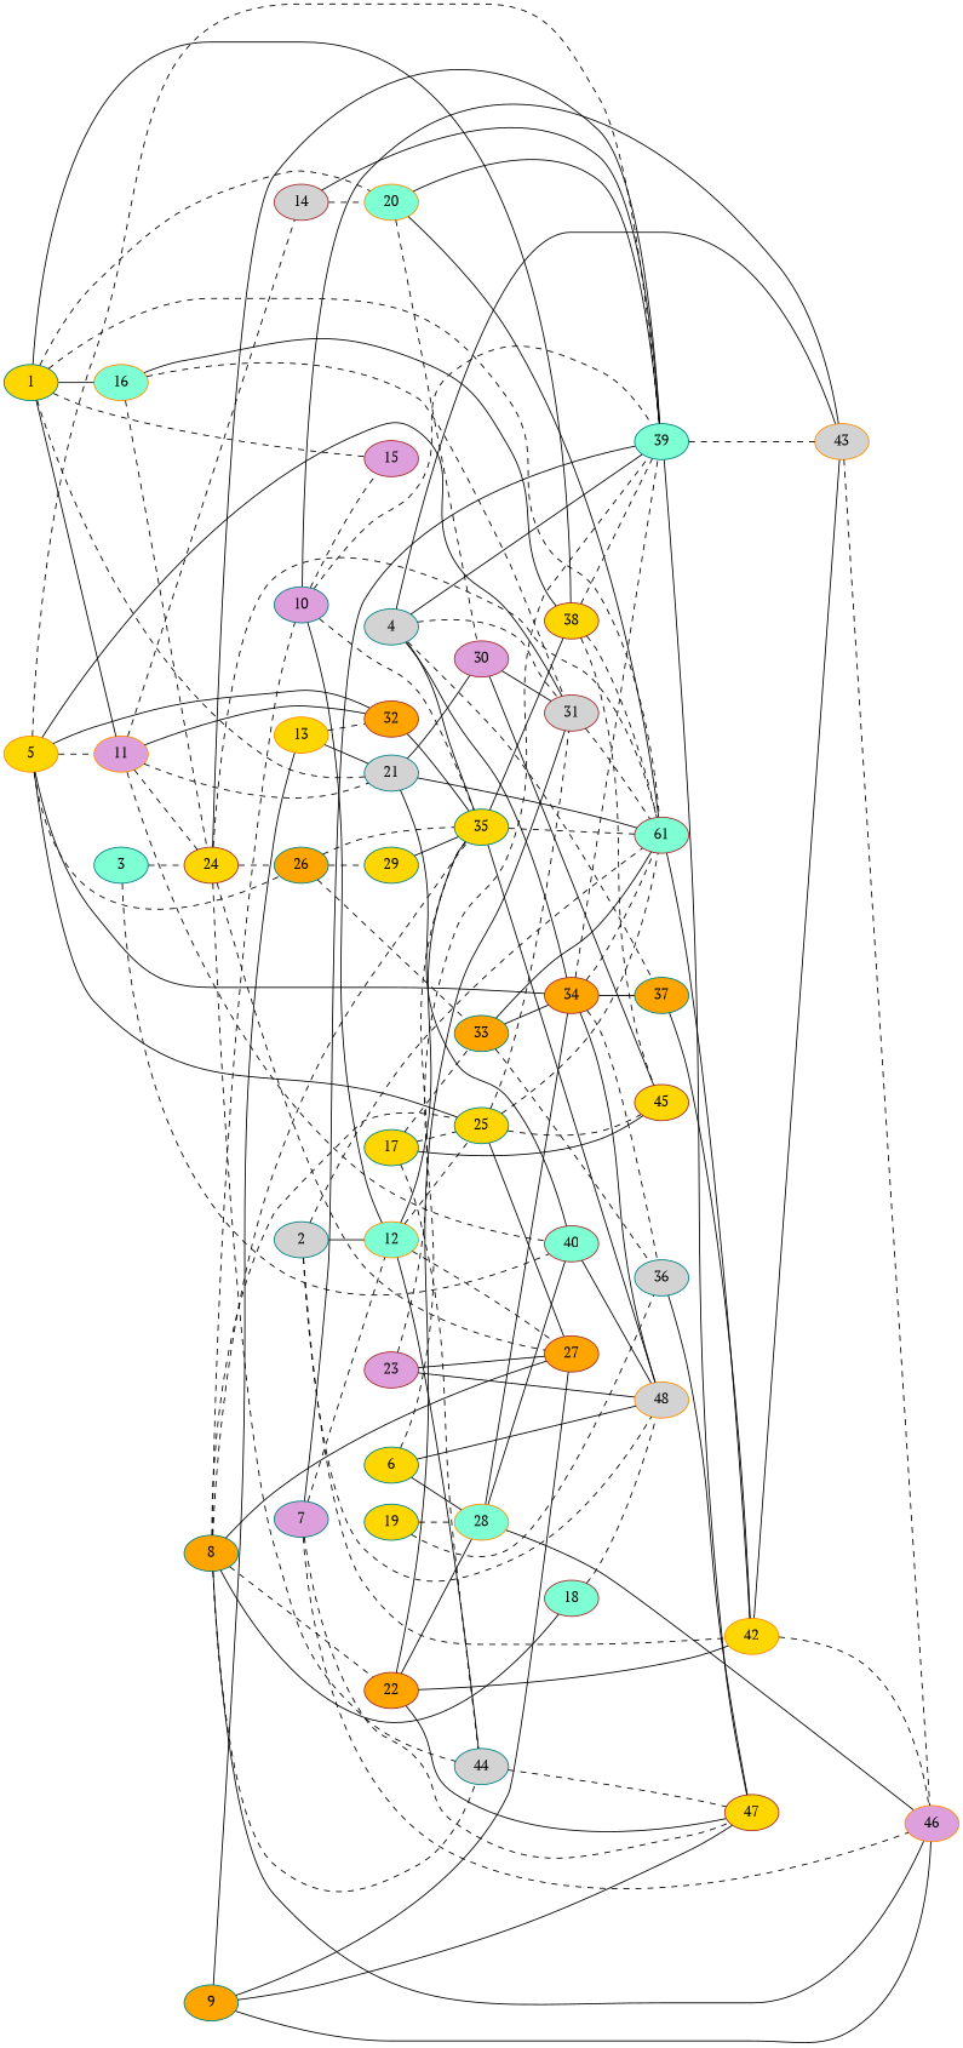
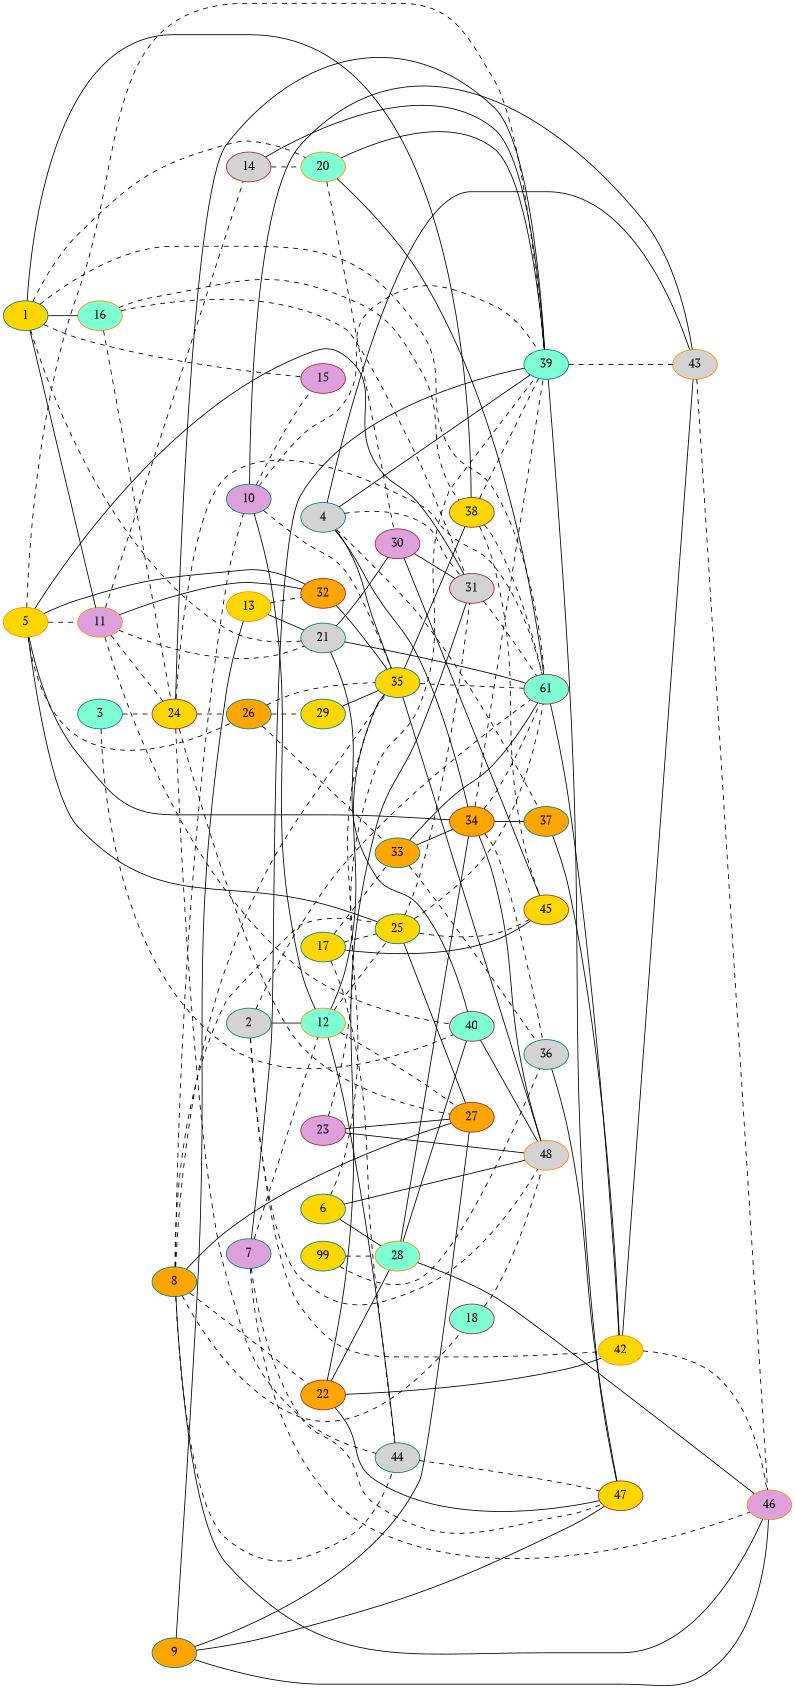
  graph {
    fontname="PT Serif"
    rankdir=LR
    node [color=teal fillcolor=gold fontname="PT Serif" style=filled]
    edge [fontname="PT Serif" style=dashed weight=1.0]
    11 [color=darkorange fillcolor=plum]
    1
    15 [color=brown fillcolor=plum]
    16 [color=darkorange fillcolor=aquamarine]
    20 [color=darkorange fillcolor=aquamarine]
    21 [fillcolor=lightgrey]
    38 [color=brown]
    n8 [color=brown fillcolor=aquamarine label=61]
    24 [color=brown]
    40 [color=brown fillcolor=aquamarine]
    32 [color=brown fillcolor=orange]
    14 [color=brown fillcolor=lightgrey]
    31 [color=brown fillcolor=lightgrey]
    39 [fillcolor=aquamarine]
    30 [color=brown fillcolor=plum]
    45 [color=brown]
    42 [color=darkorange]
    2 [fillcolor=lightgrey]
    12 [color=darkorange fillcolor=aquamarine]
    48 [color=darkorange fillcolor=lightgrey]
    35
    25
    27 [color=brown fillcolor=orange]
    44 [fillcolor=lightgrey]
    43 [color=darkorange fillcolor=lightgrey]
    46 [color=darkorange fillcolor=plum]
    3 [fillcolor=aquamarine]
    26 [fillcolor=orange]
    4 [fillcolor=lightgrey]
    34 [color=brown fillcolor=orange]
    37 [fillcolor=orange]
    36 [fillcolor=lightgrey]
    47 [color=brown]
    5 [color=darkorange]
    33 [fillcolor=orange]
    29
    6
    28 [color=darkorange fillcolor=aquamarine]
    7 [fillcolor=plum]
    8 [fillcolor=orange]
    10 [fillcolor=plum]
    18 [color=brown fillcolor=aquamarine]
    22 [color=brown fillcolor=orange]
    9 [fillcolor=orange]
    13 [color=darkorange]
    17
-   19
+   19 [label=99]
    23 [color=brown fillcolor=plum]
    11 -- 21
    11 -- 24
    11 -- 40
    11 -- 32 [style=solid]
    11 -- 14
    1 -- 11 [style=solid]
    1 -- 15
    1 -- 16 [style=solid]
    1 -- 20
    1 -- 21
    1 -- 38 [style=solid]
    1 -- n8
-   16 -- 38 [style=solid]
+   16 -- 38
    16 -- 24
    16 -- 31
    20 -- n8 [style=solid]
    20 -- 39 [style=solid]
    20 -- 30
    21 -- n8 [style=solid]
    21 -- 40 [style=solid weight=2.0]
    21 -- 30 [style=solid]
    38 -- n8 [weight=2.0]
    38 -- 39
    38 -- 45
    n8 -- 42 [style=solid]
    24 -- n8
    24 -- 39 [style=solid]
    24 -- 27
    24 -- 44 [weight=2.0]
    24 -- 26
    40 -- 48 [style=solid]
    32 -- 35 [style=solid]
    14 -- 20
    14 -- 39 [style=solid]
    31 -- n8
    39 -- 43
    39 -- 47 [style=solid]
    30 -- 31 [style=solid]
    30 -- 45 [style=solid]
    42 -- 43 [style=solid]
    42 -- 46
    2 -- n8 [weight=2.0]
    2 -- 42 [weight=2.0]
    2 -- 12 [style=solid]
    2 -- 48
    12 -- 35 [style=solid]
    12 -- 25 [weight=2.0]
    12 -- 27
    12 -- 44 [style=solid]
    35 -- 38 [style=solid]
    35 -- n8 [weight=2.0]
    35 -- 48 [style=solid]
    25 -- n8
    25 -- 31
    25 -- 45
    25 -- 27 [style=solid]
    44 -- 47
    43 -- 46
    3 -- 24
    3 -- 40
    26 -- 35 [weight=2.0]
    26 -- 33
    26 -- 29
    4 -- 31
    4 -- 39 [style=solid]
    4 -- 35 [style=solid]
    4 -- 43 [style=solid]
    4 -- 34 [style=solid]
    4 -- 37
    34 -- n8
    34 -- 39
    34 -- 48 [style=solid]
    34 -- 37 [style=solid]
    34 -- 36
    37 -- 42 [style=solid]
    36 -- 47 [style=solid]
    5 -- 11
    5 -- 32 [style=solid]
    5 -- 31 [style=solid]
    5 -- 39
    5 -- 25 [style=solid]
    5 -- 26
    5 -- 34 [style=solid]
    33 -- n8 [style=solid]
    33 -- 34 [style=solid]
    33 -- 36
    29 -- 35 [style=solid]
    6 -- 39 [weight=2.0]
    6 -- 48 [style=solid]
    6 -- 28 [style=solid]
    28 -- 40 [style=solid]
    28 -- 46 [style=solid]
    28 -- 34 [style=solid]
    7 -- 39 [style=solid]
    7 -- 12
    7 -- 46
    7 -- 47
    8 -- 35
    8 -- 25
    8 -- 27 [style=solid]
    8 -- 44
    8 -- 46 [style=solid]
    8 -- 10
-   8 -- 18 [style=solid]
+   8 -- 18
    8 -- 22
    10 -- 15
    10 -- 39
    10 -- 12 [style=solid]
    10 -- 35
    10 -- 43 [style=solid]
    18 -- 48
    22 -- 31 [style=solid]
    22 -- 42 [style=solid]
    22 -- 47 [style=solid]
    22 -- 28 [style=solid]
    9 -- 27 [style=solid]
    9 -- 46 [style=solid]
    9 -- 47 [style=solid weight=2.0]
    9 -- 13 [style=solid]
    13 -- 21 [style=solid]
    13 -- 32
    17 -- 45 [style=solid]
    17 -- 25
    17 -- 44
    17 -- 33
    19 -- 36
    19 -- 28 [weight=2.0]
    23 -- 48 [style=solid]
    23 -- 35
    23 -- 27 [style=solid weight=2.0]
  }
